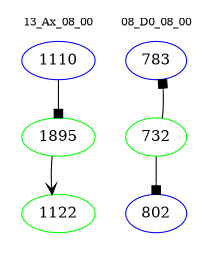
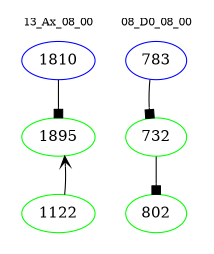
  digraph {
    node [color=green]
    edge [arrowhead=box color=black]
-   n1 [color=blue label=1110]
+   n1 [color=blue label=1810]
    n2 [label=1895]
    n3 [label=1122]
    n4 [color=blue label=783]
    n5 [label=732]
-   n6 [color=blue label=802]
+   n6 [label=802]
    subgraph cluster_1 {
      color=white
      fontsize=10
      label="13_Ax_08_00"
      n1
      n2
      n3
    }
    subgraph cluster_2 {
      color=white
      fontsize=10
      label="08_D0_08_00"
      n4
      n5
      n6
    }
    n1 -> n2
-   n2 -> n3 [arrowhead=vee]
-   n5 -> n4
+   n3 -> n2 [arrowhead=vee]
+   n4 -> n5
    n5 -> n6
  }
